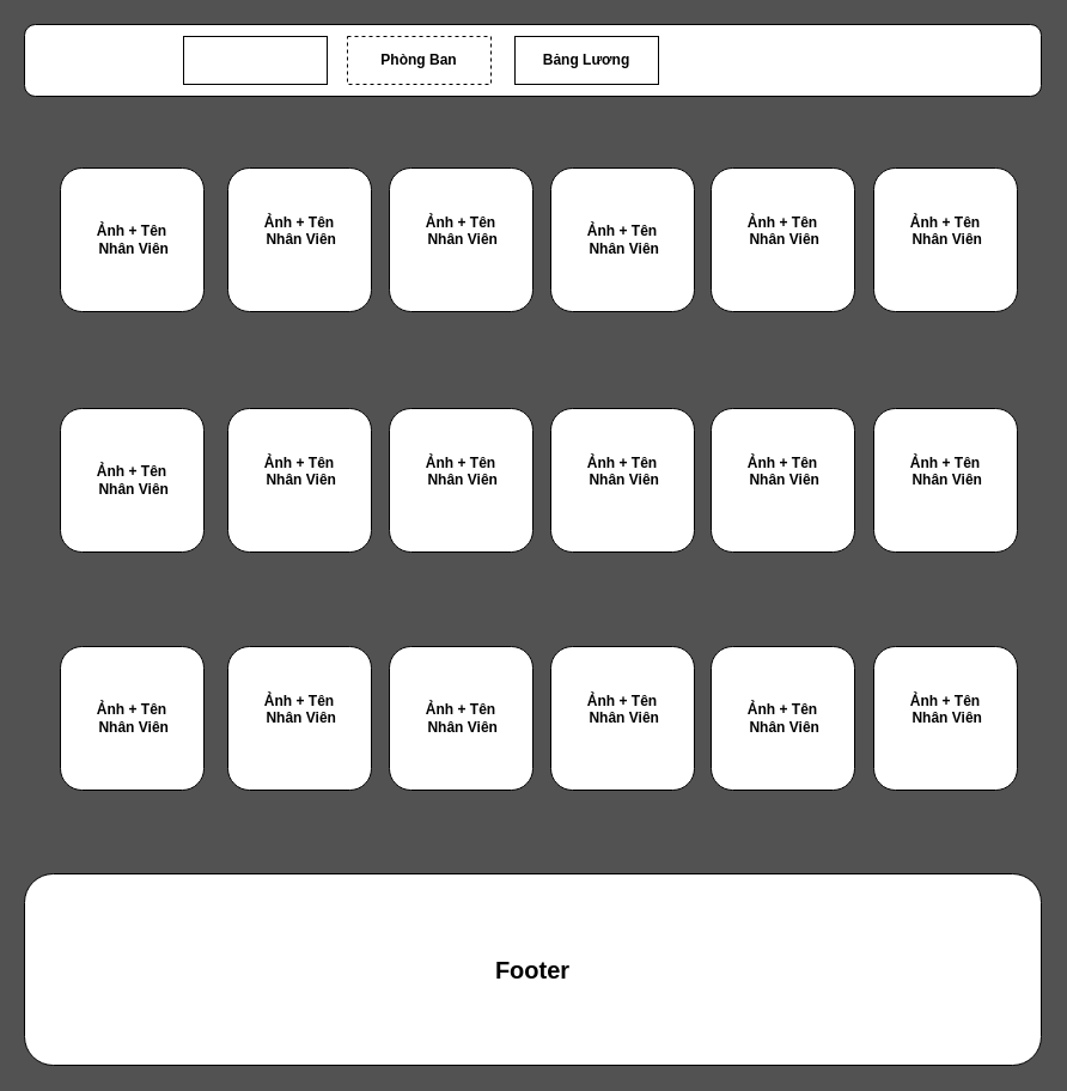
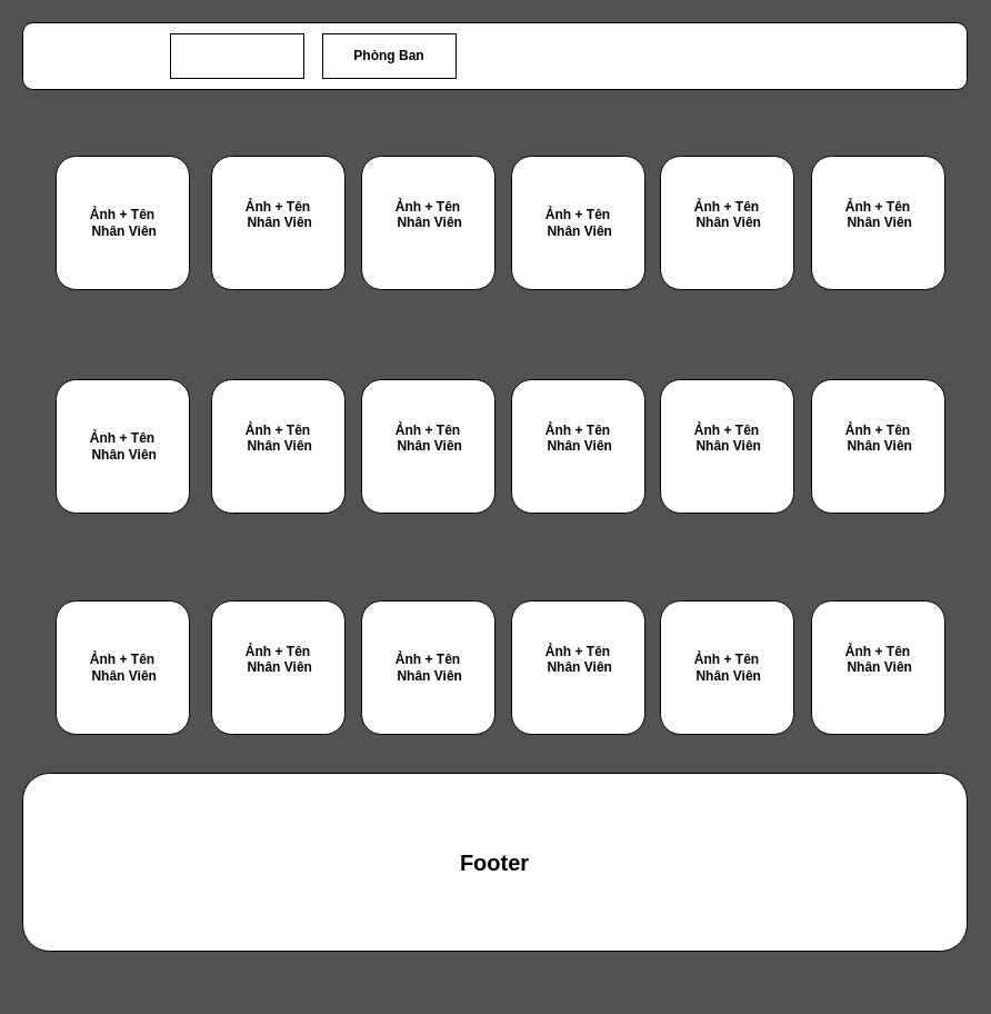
  <mxCell id="0" />
  <mxCell id="1" parent="0" />
  <mxCell id="2" value="" style="rounded=1;whiteSpace=wrap;html=1;fontStyle=1;labelBackgroundColor=none;" parent="1" vertex="1"><mxGeometry width="850" height="60" as="geometry" x="20" y="20" /></mxCell>
  <mxCell id="3" value="" style="group" parent="1" vertex="1" connectable="0"><mxGeometry x="60" y="30" width="490" height="40" as="geometry" /></mxCell>
  <mxCell id="4" value="Nhân Bảng" style="rounded=0;whiteSpace=wrap;html=1;fontStyle=1;labelBackgroundColor=none;fontColor=#FFFFFF;" parent="3" vertex="1"><mxGeometry x="93" width="120" height="40" as="geometry" /></mxCell>
- <mxCell id="5" value="Phòng Ban" style="rounded=0;whiteSpace=wrap;html=1;fontStyle=1;labelBackgroundColor=none;dashed=1;" parent="3" vertex="1"><mxGeometry x="230" width="120" height="40" as="geometry" /></mxCell>
- <mxCell id="6" value="Bảng Lương" style="rounded=0;whiteSpace=wrap;html=1;fontStyle=1;labelBackgroundColor=none;" parent="3" vertex="1"><mxGeometry x="370" width="120" height="40" as="geometry" /></mxCell>
+ <mxCell id="5" value="Phòng Ban" style="rounded=0;whiteSpace=wrap;html=1;fontStyle=1;labelBackgroundColor=none;" parent="3" vertex="1"><mxGeometry x="230" width="120" height="40" as="geometry" /></mxCell>
  <mxCell id="7" value="" style="group;flipV=0;labelBackgroundColor=none;" parent="1" vertex="1" connectable="0"><mxGeometry x="50" y="140" width="800" height="120" as="geometry" /></mxCell>
  <mxCell id="8" value="Ảnh + Tên&lt;br&gt;&amp;nbsp;Nhân Viên" style="rounded=1;whiteSpace=wrap;html=1;fontStyle=1;labelBackgroundColor=none;" parent="7" vertex="1"><mxGeometry width="120" height="120" as="geometry" /></mxCell>
  <mxCell id="9" value="&#10;&lt;span style=&quot;font-family: Helvetica; font-size: 12px; font-style: normal; font-variant-ligatures: normal; font-variant-caps: normal; font-weight: 700; letter-spacing: normal; orphans: 2; text-align: center; text-indent: 0px; text-transform: none; widows: 2; word-spacing: 0px; -webkit-text-stroke-width: 0px; text-decoration-thickness: initial; text-decoration-style: initial; text-decoration-color: initial; float: none; display: inline !important;&quot;&gt;Ảnh + Tên&lt;/span&gt;&lt;br style=&quot;font-family: Helvetica; font-size: 12px; font-style: normal; font-variant-ligatures: normal; font-variant-caps: normal; font-weight: 700; letter-spacing: normal; orphans: 2; text-align: center; text-indent: 0px; text-transform: none; widows: 2; word-spacing: 0px; -webkit-text-stroke-width: 0px; text-decoration-thickness: initial; text-decoration-style: initial; text-decoration-color: initial;&quot;&gt;&lt;span style=&quot;font-family: Helvetica; font-size: 12px; font-style: normal; font-variant-ligatures: normal; font-variant-caps: normal; font-weight: 700; letter-spacing: normal; orphans: 2; text-align: center; text-indent: 0px; text-transform: none; widows: 2; word-spacing: 0px; -webkit-text-stroke-width: 0px; text-decoration-thickness: initial; text-decoration-style: initial; text-decoration-color: initial; float: none; display: inline !important;&quot;&gt;&amp;nbsp;Nhân Viên&lt;/span&gt;&#10;&#10;" style="rounded=1;whiteSpace=wrap;html=1;fontStyle=1;labelBackgroundColor=default;fontColor=default;" parent="7" vertex="1"><mxGeometry x="140" width="120" height="120" as="geometry" /></mxCell>
  <mxCell id="10" value="&#10;&lt;span style=&quot;font-family: Helvetica; font-size: 12px; font-style: normal; font-variant-ligatures: normal; font-variant-caps: normal; font-weight: 700; letter-spacing: normal; orphans: 2; text-align: center; text-indent: 0px; text-transform: none; widows: 2; word-spacing: 0px; -webkit-text-stroke-width: 0px; text-decoration-thickness: initial; text-decoration-style: initial; text-decoration-color: initial; float: none; display: inline !important;&quot;&gt;Ảnh + Tên&lt;/span&gt;&lt;br style=&quot;font-family: Helvetica; font-size: 12px; font-style: normal; font-variant-ligatures: normal; font-variant-caps: normal; font-weight: 700; letter-spacing: normal; orphans: 2; text-align: center; text-indent: 0px; text-transform: none; widows: 2; word-spacing: 0px; -webkit-text-stroke-width: 0px; text-decoration-thickness: initial; text-decoration-style: initial; text-decoration-color: initial;&quot;&gt;&lt;span style=&quot;font-family: Helvetica; font-size: 12px; font-style: normal; font-variant-ligatures: normal; font-variant-caps: normal; font-weight: 700; letter-spacing: normal; orphans: 2; text-align: center; text-indent: 0px; text-transform: none; widows: 2; word-spacing: 0px; -webkit-text-stroke-width: 0px; text-decoration-thickness: initial; text-decoration-style: initial; text-decoration-color: initial; float: none; display: inline !important;&quot;&gt;&amp;nbsp;Nhân Viên&lt;/span&gt;&#10;&#10;" style="rounded=1;whiteSpace=wrap;html=1;fontStyle=1;labelBackgroundColor=default;fontColor=default;" parent="7" vertex="1"><mxGeometry x="275" width="120" height="120" as="geometry" /></mxCell>
  <mxCell id="11" value="Ảnh + Tên&lt;br&gt;&amp;nbsp;Nhân Viên" style="rounded=1;whiteSpace=wrap;html=1;fontStyle=1;labelBackgroundColor=none;" parent="7" vertex="1"><mxGeometry x="410" width="120" height="120" as="geometry" /></mxCell>
  <mxCell id="12" value="&#10;&lt;span style=&quot;font-family: Helvetica; font-size: 12px; font-style: normal; font-variant-ligatures: normal; font-variant-caps: normal; font-weight: 700; letter-spacing: normal; orphans: 2; text-align: center; text-indent: 0px; text-transform: none; widows: 2; word-spacing: 0px; -webkit-text-stroke-width: 0px; text-decoration-thickness: initial; text-decoration-style: initial; text-decoration-color: initial; float: none; display: inline !important;&quot;&gt;Ảnh + Tên&lt;/span&gt;&lt;br style=&quot;font-family: Helvetica; font-size: 12px; font-style: normal; font-variant-ligatures: normal; font-variant-caps: normal; font-weight: 700; letter-spacing: normal; orphans: 2; text-align: center; text-indent: 0px; text-transform: none; widows: 2; word-spacing: 0px; -webkit-text-stroke-width: 0px; text-decoration-thickness: initial; text-decoration-style: initial; text-decoration-color: initial;&quot;&gt;&lt;span style=&quot;font-family: Helvetica; font-size: 12px; font-style: normal; font-variant-ligatures: normal; font-variant-caps: normal; font-weight: 700; letter-spacing: normal; orphans: 2; text-align: center; text-indent: 0px; text-transform: none; widows: 2; word-spacing: 0px; -webkit-text-stroke-width: 0px; text-decoration-thickness: initial; text-decoration-style: initial; text-decoration-color: initial; float: none; display: inline !important;&quot;&gt;&amp;nbsp;Nhân Viên&lt;/span&gt;&#10;&#10;" style="rounded=1;whiteSpace=wrap;html=1;fontStyle=1;labelBackgroundColor=default;fontColor=default;" parent="7" vertex="1"><mxGeometry x="544" width="120" height="120" as="geometry" /></mxCell>
  <mxCell id="13" value="&#10;&lt;span style=&quot;font-family: Helvetica; font-size: 12px; font-style: normal; font-variant-ligatures: normal; font-variant-caps: normal; font-weight: 700; letter-spacing: normal; orphans: 2; text-align: center; text-indent: 0px; text-transform: none; widows: 2; word-spacing: 0px; -webkit-text-stroke-width: 0px; text-decoration-thickness: initial; text-decoration-style: initial; text-decoration-color: initial; float: none; display: inline !important;&quot;&gt;Ảnh + Tên&lt;/span&gt;&lt;br style=&quot;font-family: Helvetica; font-size: 12px; font-style: normal; font-variant-ligatures: normal; font-variant-caps: normal; font-weight: 700; letter-spacing: normal; orphans: 2; text-align: center; text-indent: 0px; text-transform: none; widows: 2; word-spacing: 0px; -webkit-text-stroke-width: 0px; text-decoration-thickness: initial; text-decoration-style: initial; text-decoration-color: initial;&quot;&gt;&lt;span style=&quot;font-family: Helvetica; font-size: 12px; font-style: normal; font-variant-ligatures: normal; font-variant-caps: normal; font-weight: 700; letter-spacing: normal; orphans: 2; text-align: center; text-indent: 0px; text-transform: none; widows: 2; word-spacing: 0px; -webkit-text-stroke-width: 0px; text-decoration-thickness: initial; text-decoration-style: initial; text-decoration-color: initial; float: none; display: inline !important;&quot;&gt;&amp;nbsp;Nhân Viên&lt;/span&gt;&#10;&#10;" style="rounded=1;whiteSpace=wrap;html=1;fontStyle=1;labelBackgroundColor=default;fontColor=default;" parent="7" vertex="1"><mxGeometry x="680" width="120" height="120" as="geometry" /></mxCell>
  <mxCell id="14" value="" style="group;flipV=0;flipH=1;labelBackgroundColor=default;fontColor=default;" parent="1" vertex="1" connectable="0"><mxGeometry x="50" y="540" width="800" height="120" as="geometry" /></mxCell>
  <mxCell id="15" value="&#10;&lt;span style=&quot;font-family: Helvetica; font-size: 12px; font-style: normal; font-variant-ligatures: normal; font-variant-caps: normal; font-weight: 700; letter-spacing: normal; orphans: 2; text-align: center; text-indent: 0px; text-transform: none; widows: 2; word-spacing: 0px; -webkit-text-stroke-width: 0px; text-decoration-thickness: initial; text-decoration-style: initial; text-decoration-color: initial; float: none; display: inline !important;&quot;&gt;Ảnh + Tên&lt;/span&gt;&lt;br style=&quot;font-family: Helvetica; font-size: 12px; font-style: normal; font-variant-ligatures: normal; font-variant-caps: normal; font-weight: 700; letter-spacing: normal; orphans: 2; text-align: center; text-indent: 0px; text-transform: none; widows: 2; word-spacing: 0px; -webkit-text-stroke-width: 0px; text-decoration-thickness: initial; text-decoration-style: initial; text-decoration-color: initial;&quot;&gt;&lt;span style=&quot;font-family: Helvetica; font-size: 12px; font-style: normal; font-variant-ligatures: normal; font-variant-caps: normal; font-weight: 700; letter-spacing: normal; orphans: 2; text-align: center; text-indent: 0px; text-transform: none; widows: 2; word-spacing: 0px; -webkit-text-stroke-width: 0px; text-decoration-thickness: initial; text-decoration-style: initial; text-decoration-color: initial; float: none; display: inline !important;&quot;&gt;&amp;nbsp;Nhân Viên&lt;/span&gt;&#10;&#10;" style="rounded=1;whiteSpace=wrap;html=1;fontStyle=1;labelBackgroundColor=default;fontColor=default;" parent="14" vertex="1"><mxGeometry x="680" width="120" height="120" as="geometry" /></mxCell>
  <mxCell id="16" value="Ảnh + Tên&lt;br&gt;&amp;nbsp;Nhân Viên" style="rounded=1;whiteSpace=wrap;html=1;fontStyle=1;labelBackgroundColor=none;" parent="14" vertex="1"><mxGeometry x="544" width="120" height="120" as="geometry" /></mxCell>
  <mxCell id="17" value="&#10;&lt;span style=&quot;font-family: Helvetica; font-size: 12px; font-style: normal; font-variant-ligatures: normal; font-variant-caps: normal; font-weight: 700; letter-spacing: normal; orphans: 2; text-align: center; text-indent: 0px; text-transform: none; widows: 2; word-spacing: 0px; -webkit-text-stroke-width: 0px; text-decoration-thickness: initial; text-decoration-style: initial; text-decoration-color: initial; float: none; display: inline !important;&quot;&gt;Ảnh + Tên&lt;/span&gt;&lt;br style=&quot;font-family: Helvetica; font-size: 12px; font-style: normal; font-variant-ligatures: normal; font-variant-caps: normal; font-weight: 700; letter-spacing: normal; orphans: 2; text-align: center; text-indent: 0px; text-transform: none; widows: 2; word-spacing: 0px; -webkit-text-stroke-width: 0px; text-decoration-thickness: initial; text-decoration-style: initial; text-decoration-color: initial;&quot;&gt;&lt;span style=&quot;font-family: Helvetica; font-size: 12px; font-style: normal; font-variant-ligatures: normal; font-variant-caps: normal; font-weight: 700; letter-spacing: normal; orphans: 2; text-align: center; text-indent: 0px; text-transform: none; widows: 2; word-spacing: 0px; -webkit-text-stroke-width: 0px; text-decoration-thickness: initial; text-decoration-style: initial; text-decoration-color: initial; float: none; display: inline !important;&quot;&gt;&amp;nbsp;Nhân Viên&lt;/span&gt;&#10;&#10;" style="rounded=1;whiteSpace=wrap;html=1;fontStyle=1;labelBackgroundColor=default;fontColor=default;" parent="14" vertex="1"><mxGeometry x="410" width="120" height="120" as="geometry" /></mxCell>
  <mxCell id="18" value="Ảnh + Tên&lt;br&gt;&amp;nbsp;Nhân Viên" style="rounded=1;whiteSpace=wrap;html=1;fontStyle=1;labelBackgroundColor=none;" parent="14" vertex="1"><mxGeometry x="275" width="120" height="120" as="geometry" /></mxCell>
  <mxCell id="19" value="&#10;&lt;span style=&quot;font-family: Helvetica; font-size: 12px; font-style: normal; font-variant-ligatures: normal; font-variant-caps: normal; font-weight: 700; letter-spacing: normal; orphans: 2; text-align: center; text-indent: 0px; text-transform: none; widows: 2; word-spacing: 0px; -webkit-text-stroke-width: 0px; text-decoration-thickness: initial; text-decoration-style: initial; text-decoration-color: initial; float: none; display: inline !important;&quot;&gt;Ảnh + Tên&lt;/span&gt;&lt;br style=&quot;font-family: Helvetica; font-size: 12px; font-style: normal; font-variant-ligatures: normal; font-variant-caps: normal; font-weight: 700; letter-spacing: normal; orphans: 2; text-align: center; text-indent: 0px; text-transform: none; widows: 2; word-spacing: 0px; -webkit-text-stroke-width: 0px; text-decoration-thickness: initial; text-decoration-style: initial; text-decoration-color: initial;&quot;&gt;&lt;span style=&quot;font-family: Helvetica; font-size: 12px; font-style: normal; font-variant-ligatures: normal; font-variant-caps: normal; font-weight: 700; letter-spacing: normal; orphans: 2; text-align: center; text-indent: 0px; text-transform: none; widows: 2; word-spacing: 0px; -webkit-text-stroke-width: 0px; text-decoration-thickness: initial; text-decoration-style: initial; text-decoration-color: initial; float: none; display: inline !important;&quot;&gt;&amp;nbsp;Nhân Viên&lt;/span&gt;&#10;&#10;" style="rounded=1;whiteSpace=wrap;html=1;fontStyle=1;labelBackgroundColor=default;fontColor=default;" parent="14" vertex="1"><mxGeometry x="140" width="120" height="120" as="geometry" /></mxCell>
  <mxCell id="20" value="Ảnh + Tên&lt;br&gt;&amp;nbsp;Nhân Viên" style="rounded=1;whiteSpace=wrap;html=1;fontStyle=1;labelBackgroundColor=none;" parent="14" vertex="1"><mxGeometry width="120" height="120" as="geometry" /></mxCell>
  <mxCell id="21" value="" style="group;flipV=0;" parent="1" vertex="1" connectable="0"><mxGeometry x="50" y="341" width="800" height="120" as="geometry" /></mxCell>
  <mxCell id="22" value="Ảnh + Tên&lt;br&gt;&amp;nbsp;Nhân Viên" style="rounded=1;whiteSpace=wrap;html=1;fontStyle=1;labelBackgroundColor=none;" parent="21" vertex="1"><mxGeometry width="120" height="120" as="geometry" /></mxCell>
  <mxCell id="23" value="&#10;&lt;span style=&quot;font-family: Helvetica; font-size: 12px; font-style: normal; font-variant-ligatures: normal; font-variant-caps: normal; font-weight: 700; letter-spacing: normal; orphans: 2; text-align: center; text-indent: 0px; text-transform: none; widows: 2; word-spacing: 0px; -webkit-text-stroke-width: 0px; text-decoration-thickness: initial; text-decoration-style: initial; text-decoration-color: initial; float: none; display: inline !important;&quot;&gt;Ảnh + Tên&lt;/span&gt;&lt;br style=&quot;font-family: Helvetica; font-size: 12px; font-style: normal; font-variant-ligatures: normal; font-variant-caps: normal; font-weight: 700; letter-spacing: normal; orphans: 2; text-align: center; text-indent: 0px; text-transform: none; widows: 2; word-spacing: 0px; -webkit-text-stroke-width: 0px; text-decoration-thickness: initial; text-decoration-style: initial; text-decoration-color: initial;&quot;&gt;&lt;span style=&quot;font-family: Helvetica; font-size: 12px; font-style: normal; font-variant-ligatures: normal; font-variant-caps: normal; font-weight: 700; letter-spacing: normal; orphans: 2; text-align: center; text-indent: 0px; text-transform: none; widows: 2; word-spacing: 0px; -webkit-text-stroke-width: 0px; text-decoration-thickness: initial; text-decoration-style: initial; text-decoration-color: initial; float: none; display: inline !important;&quot;&gt;&amp;nbsp;Nhân Viên&lt;/span&gt;&#10;&#10;" style="rounded=1;whiteSpace=wrap;html=1;fontStyle=1;labelBackgroundColor=default;fontColor=default;" parent="21" vertex="1"><mxGeometry x="140" width="120" height="120" as="geometry" /></mxCell>
  <mxCell id="24" value="&#10;&lt;span style=&quot;font-family: Helvetica; font-size: 12px; font-style: normal; font-variant-ligatures: normal; font-variant-caps: normal; font-weight: 700; letter-spacing: normal; orphans: 2; text-align: center; text-indent: 0px; text-transform: none; widows: 2; word-spacing: 0px; -webkit-text-stroke-width: 0px; text-decoration-thickness: initial; text-decoration-style: initial; text-decoration-color: initial; float: none; display: inline !important;&quot;&gt;Ảnh + Tên&lt;/span&gt;&lt;br style=&quot;font-family: Helvetica; font-size: 12px; font-style: normal; font-variant-ligatures: normal; font-variant-caps: normal; font-weight: 700; letter-spacing: normal; orphans: 2; text-align: center; text-indent: 0px; text-transform: none; widows: 2; word-spacing: 0px; -webkit-text-stroke-width: 0px; text-decoration-thickness: initial; text-decoration-style: initial; text-decoration-color: initial;&quot;&gt;&lt;span style=&quot;font-family: Helvetica; font-size: 12px; font-style: normal; font-variant-ligatures: normal; font-variant-caps: normal; font-weight: 700; letter-spacing: normal; orphans: 2; text-align: center; text-indent: 0px; text-transform: none; widows: 2; word-spacing: 0px; -webkit-text-stroke-width: 0px; text-decoration-thickness: initial; text-decoration-style: initial; text-decoration-color: initial; float: none; display: inline !important;&quot;&gt;&amp;nbsp;Nhân Viên&lt;/span&gt;&#10;&#10;" style="rounded=1;whiteSpace=wrap;html=1;fontStyle=1;labelBackgroundColor=default;fontColor=default;" parent="21" vertex="1"><mxGeometry x="275" width="120" height="120" as="geometry" /></mxCell>
  <mxCell id="25" value="&#10;&lt;span style=&quot;font-family: Helvetica; font-size: 12px; font-style: normal; font-variant-ligatures: normal; font-variant-caps: normal; font-weight: 700; letter-spacing: normal; orphans: 2; text-align: center; text-indent: 0px; text-transform: none; widows: 2; word-spacing: 0px; -webkit-text-stroke-width: 0px; text-decoration-thickness: initial; text-decoration-style: initial; text-decoration-color: initial; float: none; display: inline !important;&quot;&gt;Ảnh + Tên&lt;/span&gt;&lt;br style=&quot;font-family: Helvetica; font-size: 12px; font-style: normal; font-variant-ligatures: normal; font-variant-caps: normal; font-weight: 700; letter-spacing: normal; orphans: 2; text-align: center; text-indent: 0px; text-transform: none; widows: 2; word-spacing: 0px; -webkit-text-stroke-width: 0px; text-decoration-thickness: initial; text-decoration-style: initial; text-decoration-color: initial;&quot;&gt;&lt;span style=&quot;font-family: Helvetica; font-size: 12px; font-style: normal; font-variant-ligatures: normal; font-variant-caps: normal; font-weight: 700; letter-spacing: normal; orphans: 2; text-align: center; text-indent: 0px; text-transform: none; widows: 2; word-spacing: 0px; -webkit-text-stroke-width: 0px; text-decoration-thickness: initial; text-decoration-style: initial; text-decoration-color: initial; float: none; display: inline !important;&quot;&gt;&amp;nbsp;Nhân Viên&lt;/span&gt;&#10;&#10;" style="rounded=1;whiteSpace=wrap;html=1;fontStyle=1;labelBackgroundColor=default;fontColor=default;" parent="21" vertex="1"><mxGeometry x="410" width="120" height="120" as="geometry" /></mxCell>
  <mxCell id="26" value="&#10;&lt;span style=&quot;font-family: Helvetica; font-size: 12px; font-style: normal; font-variant-ligatures: normal; font-variant-caps: normal; font-weight: 700; letter-spacing: normal; orphans: 2; text-align: center; text-indent: 0px; text-transform: none; widows: 2; word-spacing: 0px; -webkit-text-stroke-width: 0px; text-decoration-thickness: initial; text-decoration-style: initial; text-decoration-color: initial; float: none; display: inline !important;&quot;&gt;Ảnh + Tên&lt;/span&gt;&lt;br style=&quot;font-family: Helvetica; font-size: 12px; font-style: normal; font-variant-ligatures: normal; font-variant-caps: normal; font-weight: 700; letter-spacing: normal; orphans: 2; text-align: center; text-indent: 0px; text-transform: none; widows: 2; word-spacing: 0px; -webkit-text-stroke-width: 0px; text-decoration-thickness: initial; text-decoration-style: initial; text-decoration-color: initial;&quot;&gt;&lt;span style=&quot;font-family: Helvetica; font-size: 12px; font-style: normal; font-variant-ligatures: normal; font-variant-caps: normal; font-weight: 700; letter-spacing: normal; orphans: 2; text-align: center; text-indent: 0px; text-transform: none; widows: 2; word-spacing: 0px; -webkit-text-stroke-width: 0px; text-decoration-thickness: initial; text-decoration-style: initial; text-decoration-color: initial; float: none; display: inline !important;&quot;&gt;&amp;nbsp;Nhân Viên&lt;/span&gt;&#10;&#10;" style="rounded=1;whiteSpace=wrap;html=1;fontStyle=1;labelBackgroundColor=none;fontColor=default;" parent="21" vertex="1"><mxGeometry x="544" width="120" height="120" as="geometry" /></mxCell>
  <mxCell id="27" value="&#10;&lt;span style=&quot;font-family: Helvetica; font-size: 12px; font-style: normal; font-variant-ligatures: normal; font-variant-caps: normal; font-weight: 700; letter-spacing: normal; orphans: 2; text-align: center; text-indent: 0px; text-transform: none; widows: 2; word-spacing: 0px; -webkit-text-stroke-width: 0px; text-decoration-thickness: initial; text-decoration-style: initial; text-decoration-color: initial; float: none; display: inline !important;&quot;&gt;Ảnh + Tên&lt;/span&gt;&lt;br style=&quot;font-family: Helvetica; font-size: 12px; font-style: normal; font-variant-ligatures: normal; font-variant-caps: normal; font-weight: 700; letter-spacing: normal; orphans: 2; text-align: center; text-indent: 0px; text-transform: none; widows: 2; word-spacing: 0px; -webkit-text-stroke-width: 0px; text-decoration-thickness: initial; text-decoration-style: initial; text-decoration-color: initial;&quot;&gt;&lt;span style=&quot;font-family: Helvetica; font-size: 12px; font-style: normal; font-variant-ligatures: normal; font-variant-caps: normal; font-weight: 700; letter-spacing: normal; orphans: 2; text-align: center; text-indent: 0px; text-transform: none; widows: 2; word-spacing: 0px; -webkit-text-stroke-width: 0px; text-decoration-thickness: initial; text-decoration-style: initial; text-decoration-color: initial; float: none; display: inline !important;&quot;&gt;&amp;nbsp;Nhân Viên&lt;/span&gt;&#10;&#10;" style="rounded=1;whiteSpace=wrap;html=1;fontStyle=1;labelBackgroundColor=default;fontColor=default;" parent="21" vertex="1"><mxGeometry x="680" width="120" height="120" as="geometry" /></mxCell>
- <mxCell id="28" value="&lt;b&gt;&lt;font style=&quot;font-size: 20px;&quot;&gt;Footer&lt;/font&gt;&lt;/b&gt;" style="rounded=1;whiteSpace=wrap;html=1;labelBackgroundColor=none;" parent="1" vertex="1"><mxGeometry y="730" width="850" height="160" as="geometry" x="20" /></mxCell>
+ <mxCell id="28" value="&lt;b&gt;&lt;font style=&quot;font-size: 20px;&quot;&gt;Footer&lt;/font&gt;&lt;/b&gt;" style="rounded=1;whiteSpace=wrap;html=1;labelBackgroundColor=none;" parent="1" vertex="1"><mxGeometry x="20" y="695" width="850" height="160" as="geometry" /></mxCell>
